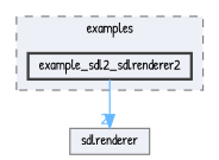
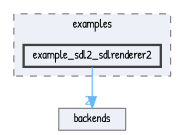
  digraph {
    compound=true
    fontname="Patrick Hand"
    node [fillcolor="#edf0f7" fontname="Patrick Hand" fontsize=10 shape=box]
    n1 [color=grey25 height=0.2 label=example_sdl2_sdlrenderer2 style="filled,bold" width=0.4]
-   n2 [color=grey50 height=0.2 label=sdlrenderer style=filled width=0.4]
+   n2 [color=grey50 height=0.2 label=backends style=filled width=0.4]
    subgraph cluster_1 {
      bgcolor="#edf0f7"
      fontsize=10
      label=examples
      pencolor=grey50
      style="filled,dashed"
      n1
    }
    n1 -> n2 [color=steelblue1 fontcolor=steelblue1 fontname="Patrick Hand" fontsize=10 headlabel=2 labeldistance=1.5 labelfontname=Helvetica labelfontsize=10]
  }
